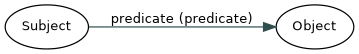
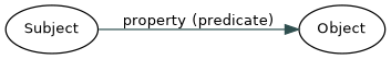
  digraph {
    rankdir=LR
    node [fontname=Helvetica fontsize=11.0]
    Subject
    Object
-   Subject -> Object [color=darkslategray fontname=Helvetica fontsize=11.0 label="predicate (predicate)"]
+   Subject -> Object [color=darkslategray fontname=Helvetica fontsize=11.0 label="property (predicate)"]
  }
